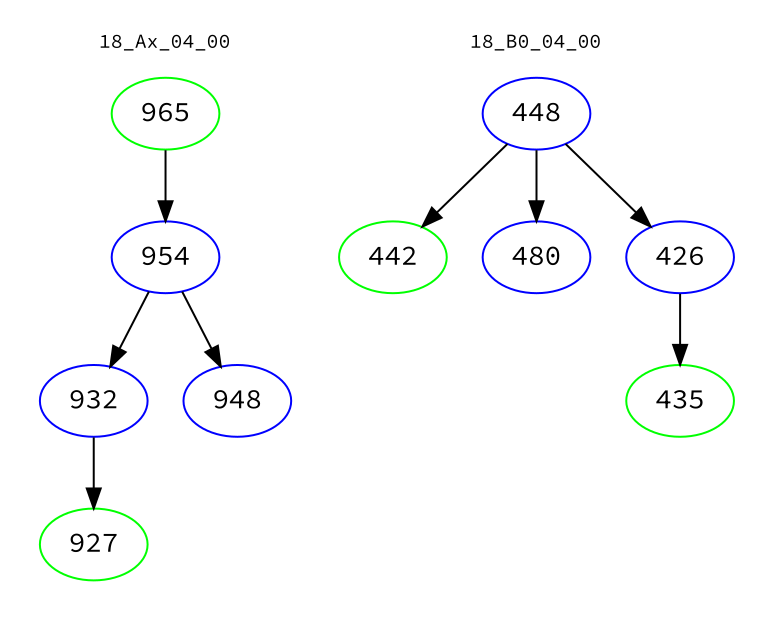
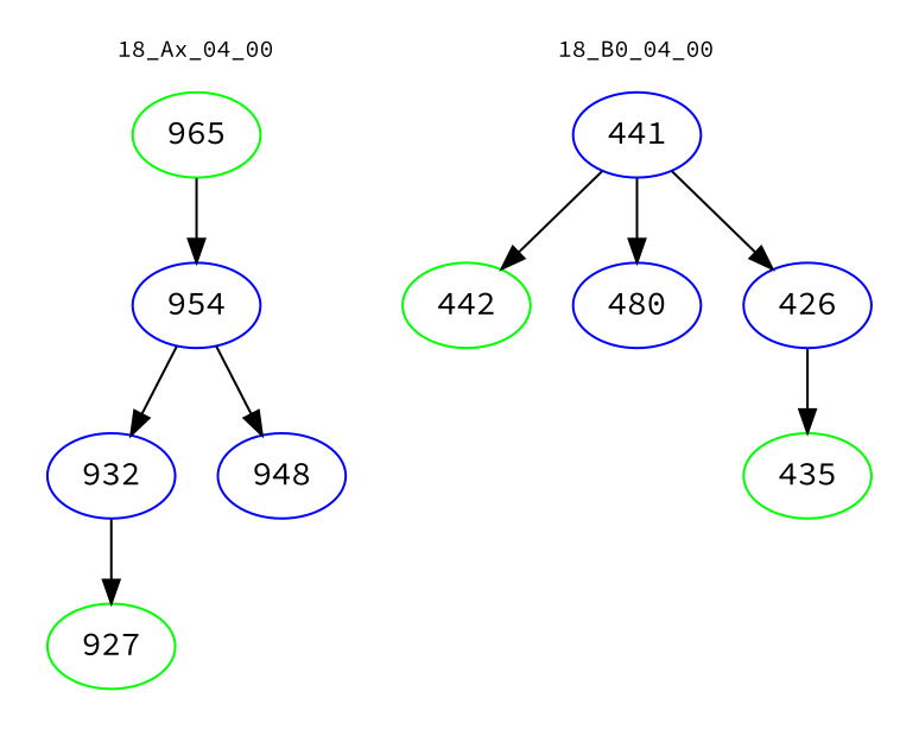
  digraph {
    fontname="Source Code Pro"
    node [color=blue fontname="Source Code Pro"]
    edge [color=black fontname="Source Code Pro"]
    n1 [label=954]
    n2 [label=932]
    n3 [color=green label=965]
    n4 [label=948]
    n5 [color=green label=927]
-   n6 [label=448]
+   n6 [label=441]
    n7 [color=green label=442]
    n8 [label=480]
    n9 [label=426]
    n10 [color=green label=435]
    subgraph cluster_1 {
      color=white
      fontsize=10
      label="18_Ax_04_00"
      n1
      n2
      n3
      n4
      n5
    }
    subgraph cluster_2 {
      color=white
      fontsize=10
      label="18_B0_04_00"
      n6
      n7
      n8
      n9
      n10
    }
    n1 -> n2
    n1 -> n4
    n2 -> n5
    n3 -> n1
    n6 -> n7
    n6 -> n8
    n6 -> n9
    n9 -> n10
  }
